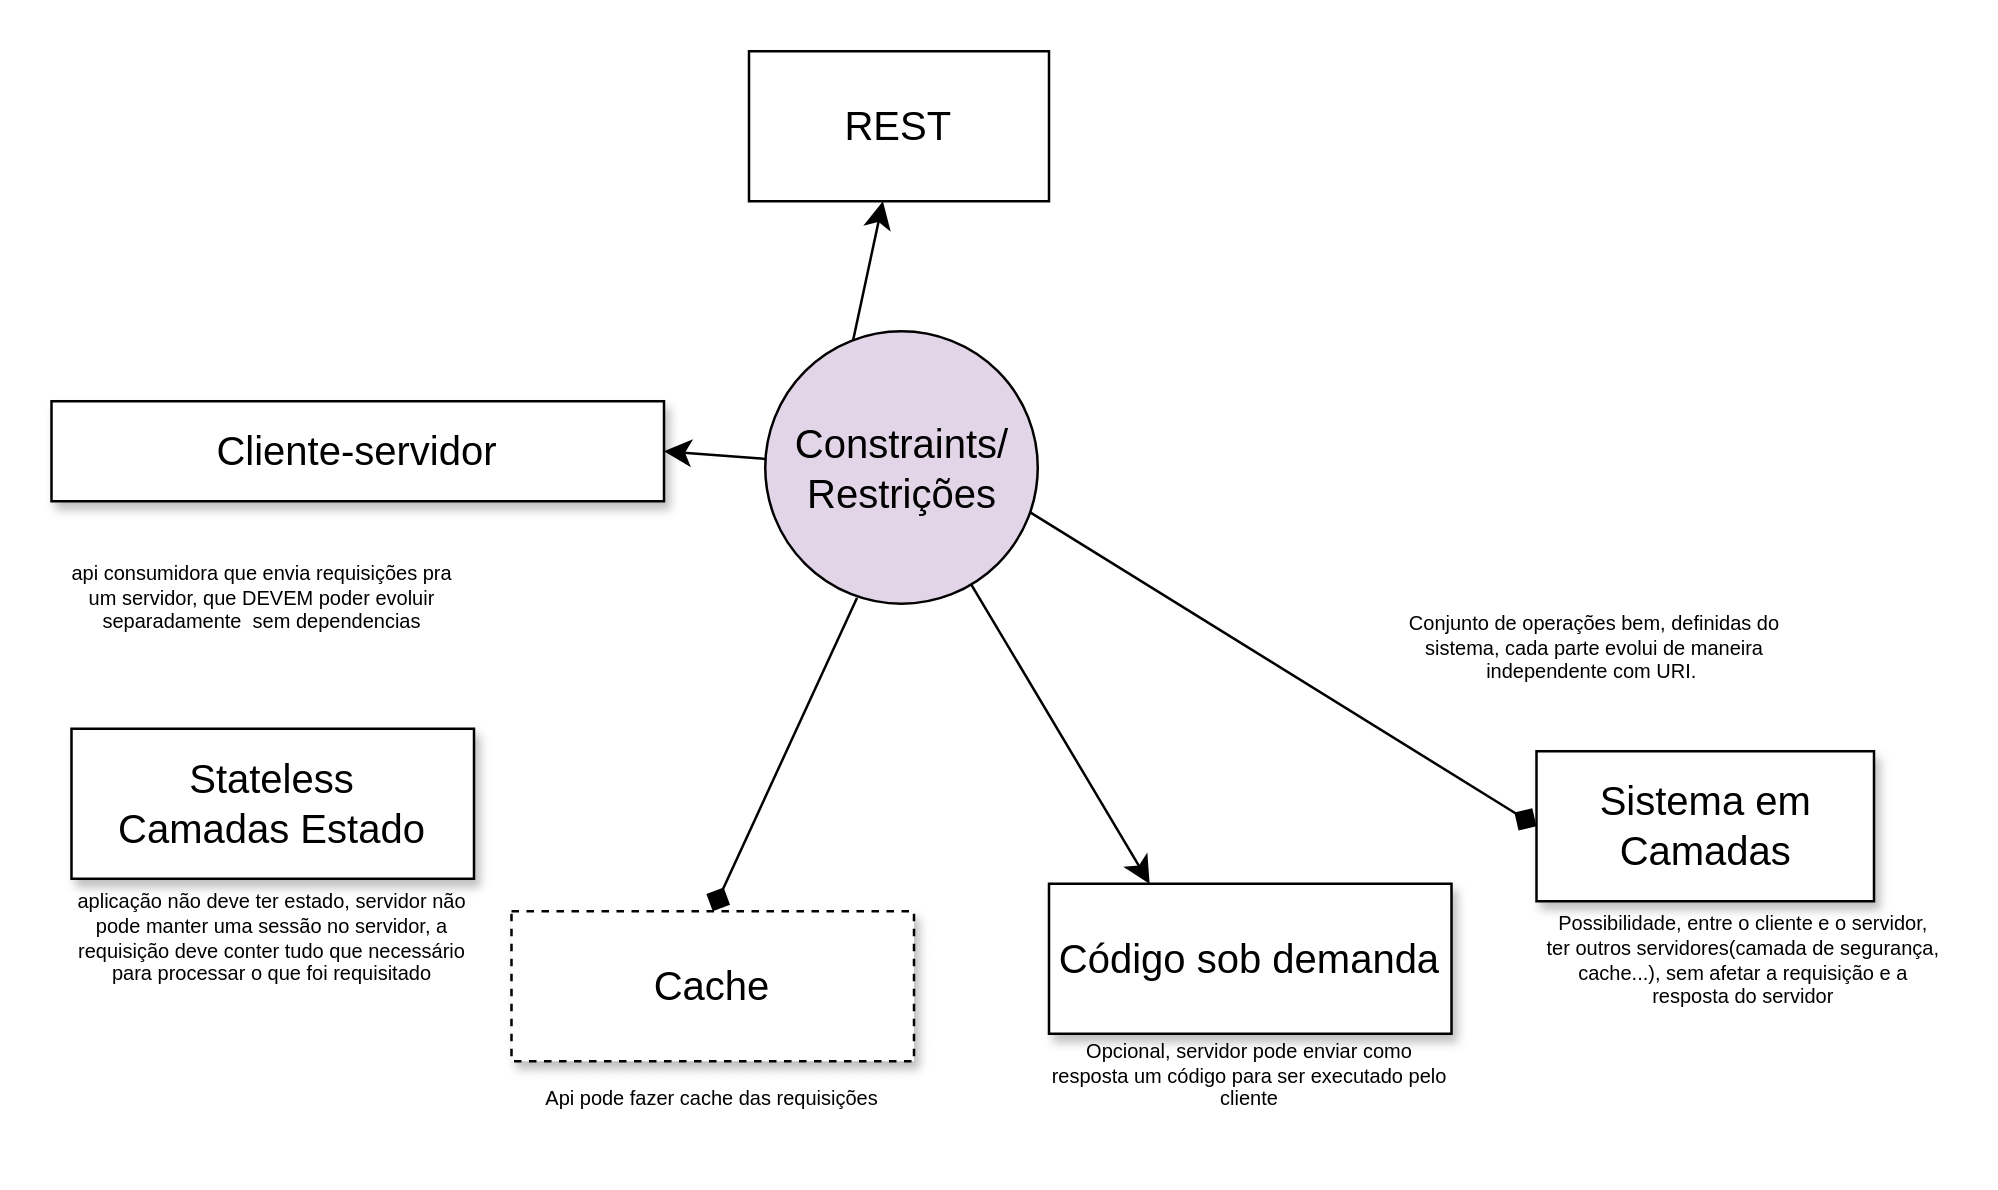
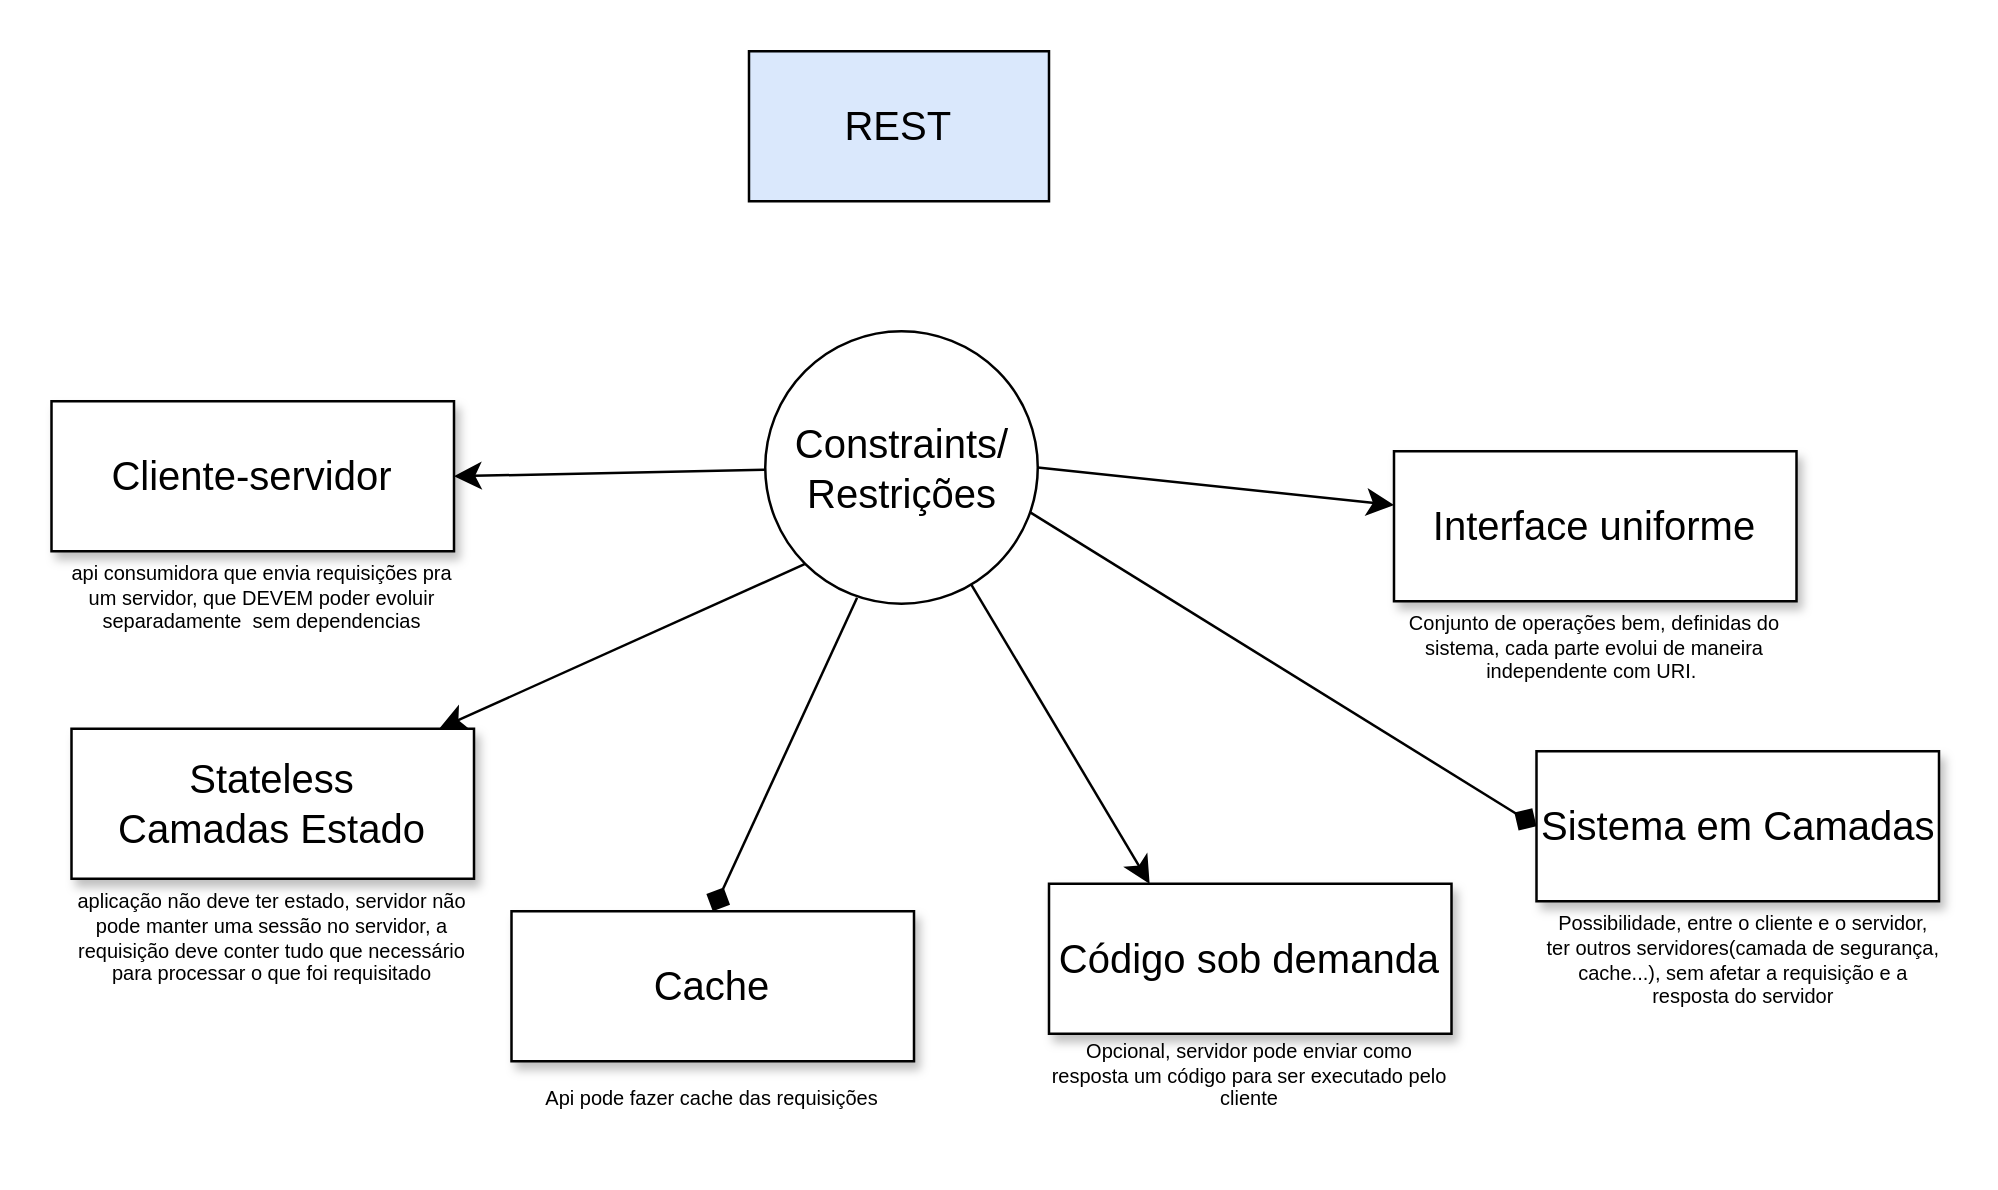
  <mxCell id="0" />
  <mxCell id="1" parent="0" />
  <mxCell id="2" value="" style="group;fontSize=16;" vertex="1" connectable="0" parent="1"><mxGeometry x="299" y="20" width="122" height="62" as="geometry" /></mxCell>
- <mxCell id="3" value="REST" style="rounded=0;whiteSpace=wrap;html=1;fontSize=16;" vertex="1" parent="2"><mxGeometry width="120" height="60" as="geometry" /></mxCell>
- <mxCell id="4" style="edgeStyle=none;curved=1;rounded=0;orthogonalLoop=1;jettySize=auto;html=1;exitX=0;exitY=1;exitDx=0;exitDy=0;fontSize=12;startSize=8;endSize=8;" edge="1" parent="1" source="10" target="3"><mxGeometry relative="1" as="geometry" /></mxCell>
+ <mxCell id="3" value="REST" style="rounded=0;whiteSpace=wrap;html=1;fontSize=16;fillColor=#dae8fc;" vertex="1" parent="2"><mxGeometry width="120" height="60" as="geometry" /></mxCell>
+ <mxCell id="4" style="edgeStyle=none;curved=1;rounded=0;orthogonalLoop=1;jettySize=auto;html=1;exitX=0;exitY=1;exitDx=0;exitDy=0;fontSize=12;startSize=8;endSize=8;" edge="1" parent="1" source="10" target="13"><mxGeometry relative="1" as="geometry" /></mxCell>
  <mxCell id="5" style="edgeStyle=none;curved=1;rounded=0;orthogonalLoop=1;jettySize=auto;html=1;entryX=1;entryY=0.5;entryDx=0;entryDy=0;fontSize=12;startSize=8;endSize=8;" edge="1" parent="1" source="10" target="11"><mxGeometry relative="1" as="geometry" /></mxCell>
  <mxCell id="6" style="edgeStyle=none;curved=1;rounded=0;orthogonalLoop=1;jettySize=auto;html=1;entryX=0.5;entryY=0;entryDx=0;entryDy=0;fontSize=12;startSize=8;endSize=8;exitX=0.337;exitY=0.978;exitDx=0;exitDy=0;exitPerimeter=0;endArrow=diamond;" edge="1" parent="1" source="10" target="15"><mxGeometry relative="1" as="geometry"><mxPoint x="225.997" y="276.995" as="sourcePoint" /></mxGeometry></mxCell>
+ <mxCell id="7" style="edgeStyle=none;curved=1;rounded=0;orthogonalLoop=1;jettySize=auto;html=1;exitX=1;exitY=0.5;exitDx=0;exitDy=0;fontSize=12;startSize=8;endSize=8;" edge="1" parent="1" source="10" target="17"><mxGeometry relative="1" as="geometry" /></mxCell>
  <mxCell id="8" style="edgeStyle=none;curved=1;rounded=0;orthogonalLoop=1;jettySize=auto;html=1;exitX=0.968;exitY=0.662;exitDx=0;exitDy=0;entryX=0;entryY=0.5;entryDx=0;entryDy=0;fontSize=12;startSize=8;endSize=8;exitPerimeter=0;endArrow=diamond;" edge="1" parent="1" source="10" target="19"><mxGeometry relative="1" as="geometry" /></mxCell>
  <mxCell id="9" style="edgeStyle=none;curved=1;rounded=0;orthogonalLoop=1;jettySize=auto;html=1;entryX=0.25;entryY=0;entryDx=0;entryDy=0;fontSize=12;startSize=8;endSize=8;" edge="1" parent="1" source="10" target="21"><mxGeometry relative="1" as="geometry" /></mxCell>
- <mxCell id="10" value="Constraints/&lt;br&gt;Restrições" style="ellipse;whiteSpace=wrap;html=1;aspect=fixed;fontSize=16;fillColor=#e1d5e7;" vertex="1" parent="1"><mxGeometry x="305.5" y="132" width="109" height="109" as="geometry" /></mxCell>
- <mxCell id="11" value="Cliente-servidor" style="rounded=0;whiteSpace=wrap;html=1;shadow=1;fontSize=16;" vertex="1" parent="1"><mxGeometry x="20" y="160" width="245" height="40" as="geometry" /></mxCell>
+ <mxCell id="10" value="Constraints/&lt;br&gt;Restrições" style="ellipse;whiteSpace=wrap;html=1;aspect=fixed;fontSize=16;" vertex="1" parent="1"><mxGeometry x="305.5" y="132" width="109" height="109" as="geometry" /></mxCell>
+ <mxCell id="11" value="Cliente-servidor" style="rounded=0;whiteSpace=wrap;html=1;shadow=1;fontSize=16;" vertex="1" parent="1"><mxGeometry x="20" y="160" width="161" height="60" as="geometry" /></mxCell>
  <mxCell id="12" value="api consumidora que envia requisições pra um servidor, que DEVEM poder evoluir separadamente  sem dependencias" style="text;strokeColor=none;fillColor=none;align=center;verticalAlign=middle;whiteSpace=wrap;rounded=0;fontSize=8;spacingTop=0;labelBackgroundColor=none;" vertex="1" parent="1"><mxGeometry x="24" y="224" width="161" height="30" as="geometry" /></mxCell>
  <mxCell id="13" value="Stateless&lt;br&gt;Camadas Estado" style="rounded=0;whiteSpace=wrap;html=1;shadow=1;fontSize=16;" vertex="1" parent="1"><mxGeometry x="28" y="291" width="161" height="60" as="geometry" /></mxCell>
  <mxCell id="14" value="aplicação não deve ter estado, servidor não pode manter uma sessão no servidor, a requisição deve conter tudo que necessário para processar o que foi requisitado" style="text;strokeColor=none;fillColor=none;align=center;verticalAlign=middle;whiteSpace=wrap;rounded=0;fontSize=8;spacingTop=0;labelBackgroundColor=none;" vertex="1" parent="1"><mxGeometry x="28" y="360" width="161" height="30" as="geometry" /></mxCell>
- <mxCell id="15" value="Cache" style="rounded=0;whiteSpace=wrap;html=1;shadow=1;fontSize=16;dashed=1;" vertex="1" parent="1"><mxGeometry x="204" y="364" width="161" height="60" as="geometry" /></mxCell>
+ <mxCell id="15" value="Cache" style="rounded=0;whiteSpace=wrap;html=1;shadow=1;fontSize=16;" vertex="1" parent="1"><mxGeometry x="204" y="364" width="161" height="60" as="geometry" /></mxCell>
  <mxCell id="16" value="Api pode fazer cache das requisições" style="text;strokeColor=none;fillColor=none;align=center;verticalAlign=middle;whiteSpace=wrap;rounded=0;fontSize=8;spacingTop=0;labelBackgroundColor=none;" vertex="1" parent="1"><mxGeometry x="204" y="424" width="161" height="30" as="geometry" /></mxCell>
+ <mxCell id="17" value="Interface uniforme" style="rounded=0;whiteSpace=wrap;html=1;shadow=1;fontSize=16;" vertex="1" parent="1"><mxGeometry x="557" y="180" width="161" height="60" as="geometry" /></mxCell>
  <mxCell id="18" value="Conjunto de operações bem, definidas do sistema, cada parte evolui de maneira independente com URI. " style="text;strokeColor=none;fillColor=none;align=center;verticalAlign=middle;whiteSpace=wrap;rounded=0;fontSize=8;spacingTop=0;labelBackgroundColor=none;" vertex="1" parent="1"><mxGeometry x="557" y="244" width="161" height="30" as="geometry" /></mxCell>
- <mxCell id="19" value="Sistema em Camadas" style="rounded=0;whiteSpace=wrap;html=1;shadow=1;fontSize=16;spacingLeft=1;" vertex="1" parent="1"><mxGeometry x="614" y="300" width="135" height="60" as="geometry" /></mxCell>
+ <mxCell id="19" value="Sistema em Camadas" style="rounded=0;whiteSpace=wrap;html=1;shadow=1;fontSize=16;spacingLeft=1;" vertex="1" parent="1"><mxGeometry x="614" y="300" width="161" height="60" as="geometry" /></mxCell>
  <mxCell id="20" value="Possibilidade, entre o cliente e o servidor, ter outros servidores(camada de segurança, cache...), sem afetar a requisição e a resposta do servidor" style="text;strokeColor=none;fillColor=none;align=center;verticalAlign=middle;whiteSpace=wrap;rounded=0;fontSize=8;spacingTop=0;labelBackgroundColor=none;spacingLeft=1;" vertex="1" parent="1"><mxGeometry x="616" y="369" width="161" height="30" as="geometry" /></mxCell>
  <mxCell id="21" value="Código sob demanda" style="rounded=0;whiteSpace=wrap;html=1;shadow=1;fontSize=16;" vertex="1" parent="1"><mxGeometry x="419" y="353" width="161" height="60" as="geometry" /></mxCell>
  <mxCell id="22" value="Opcional, servidor pode enviar como resposta um código para ser executado pelo cliente" style="text;strokeColor=none;fillColor=none;align=center;verticalAlign=middle;whiteSpace=wrap;rounded=0;fontSize=8;spacingTop=0;labelBackgroundColor=none;" vertex="1" parent="1"><mxGeometry x="419" y="415" width="161" height="30" as="geometry" /></mxCell>
